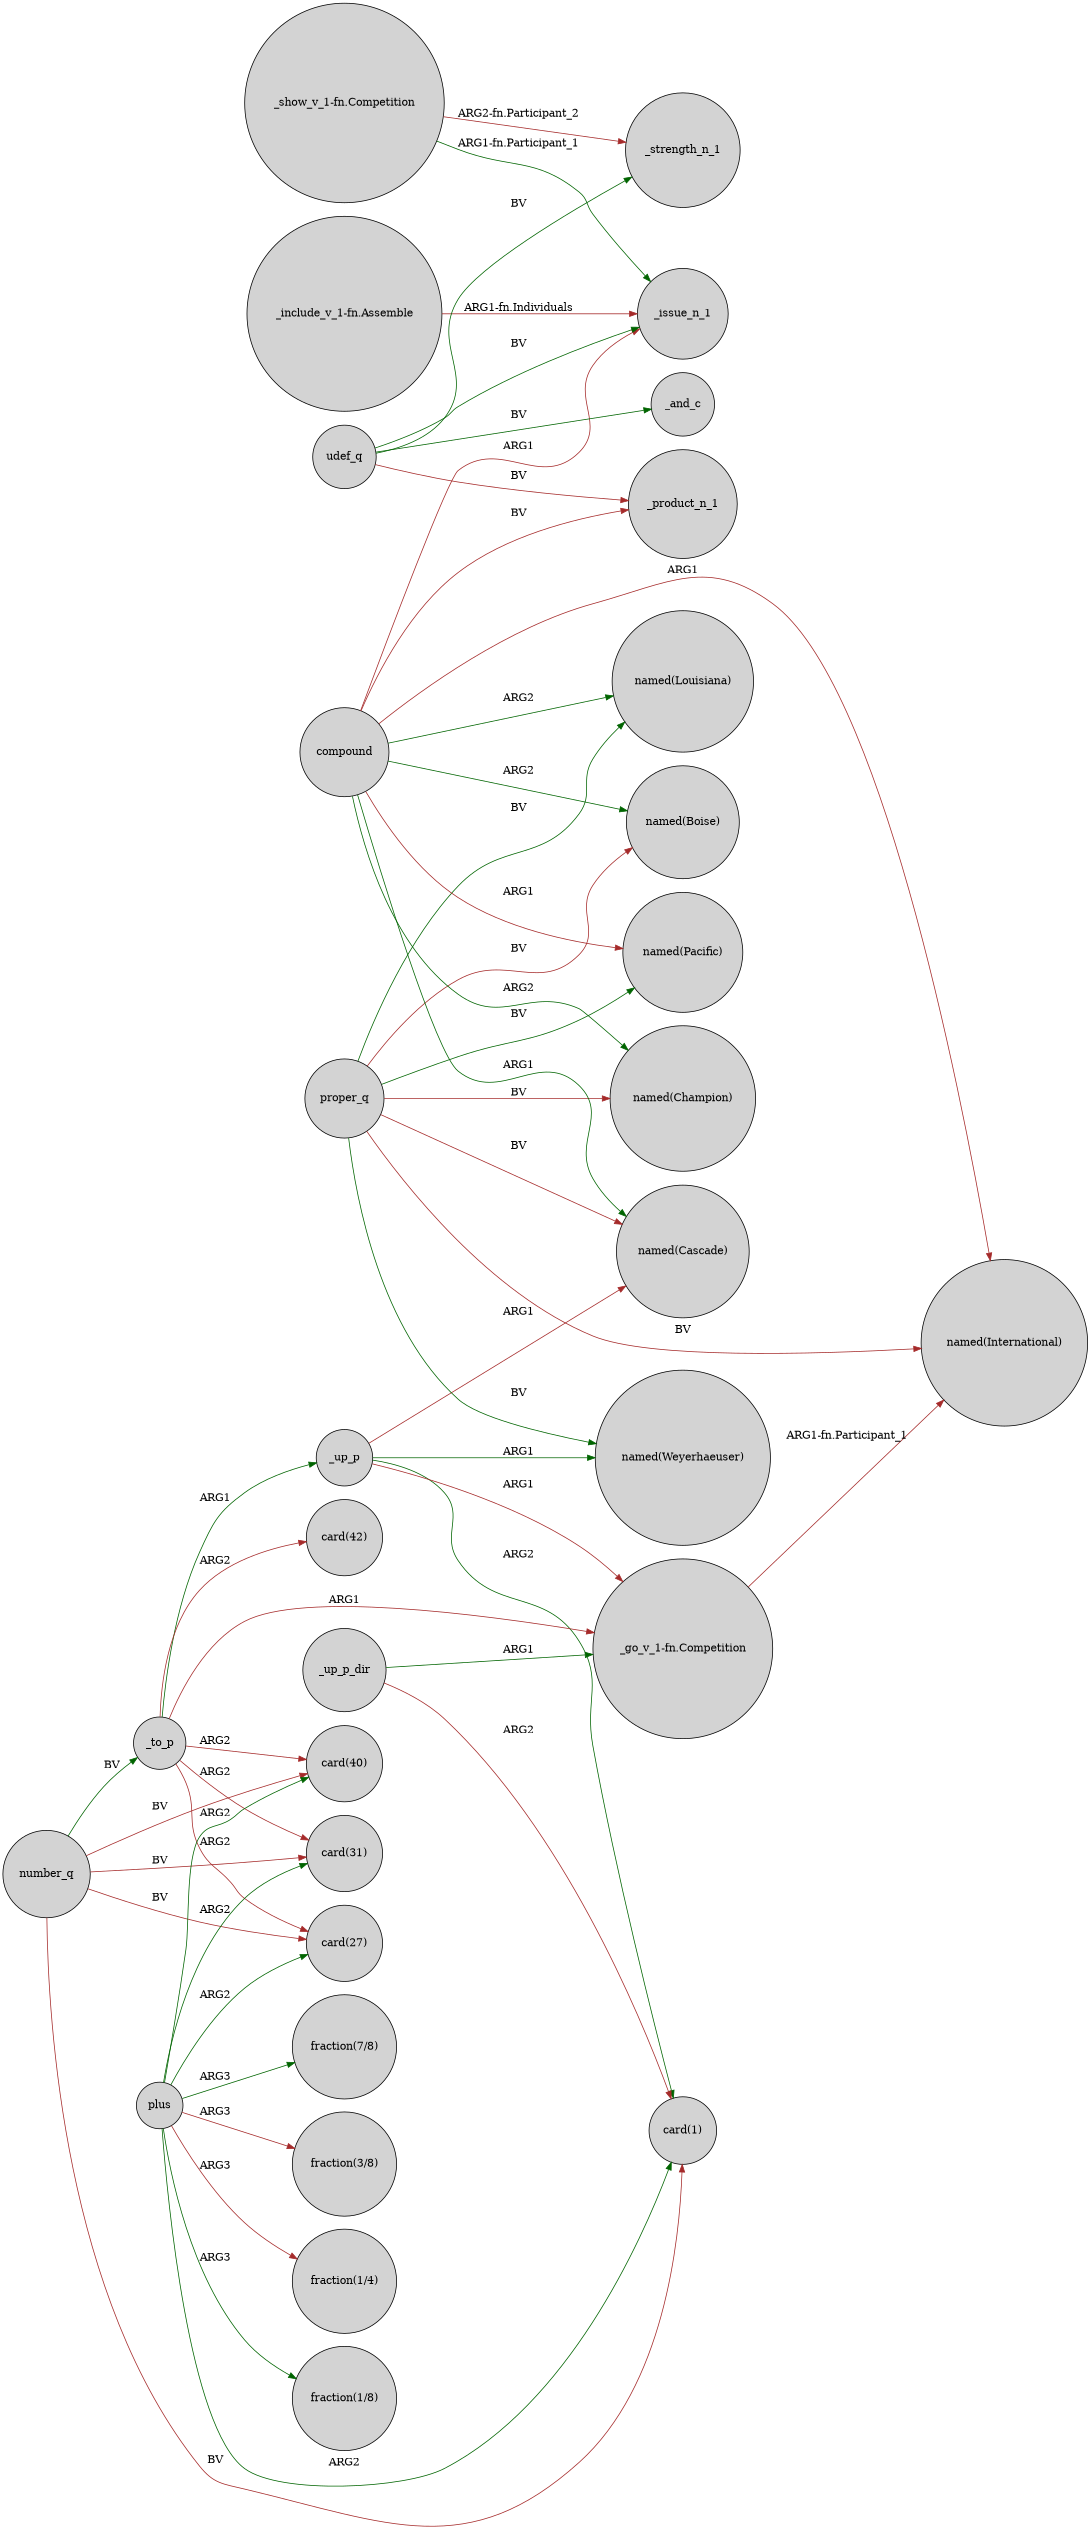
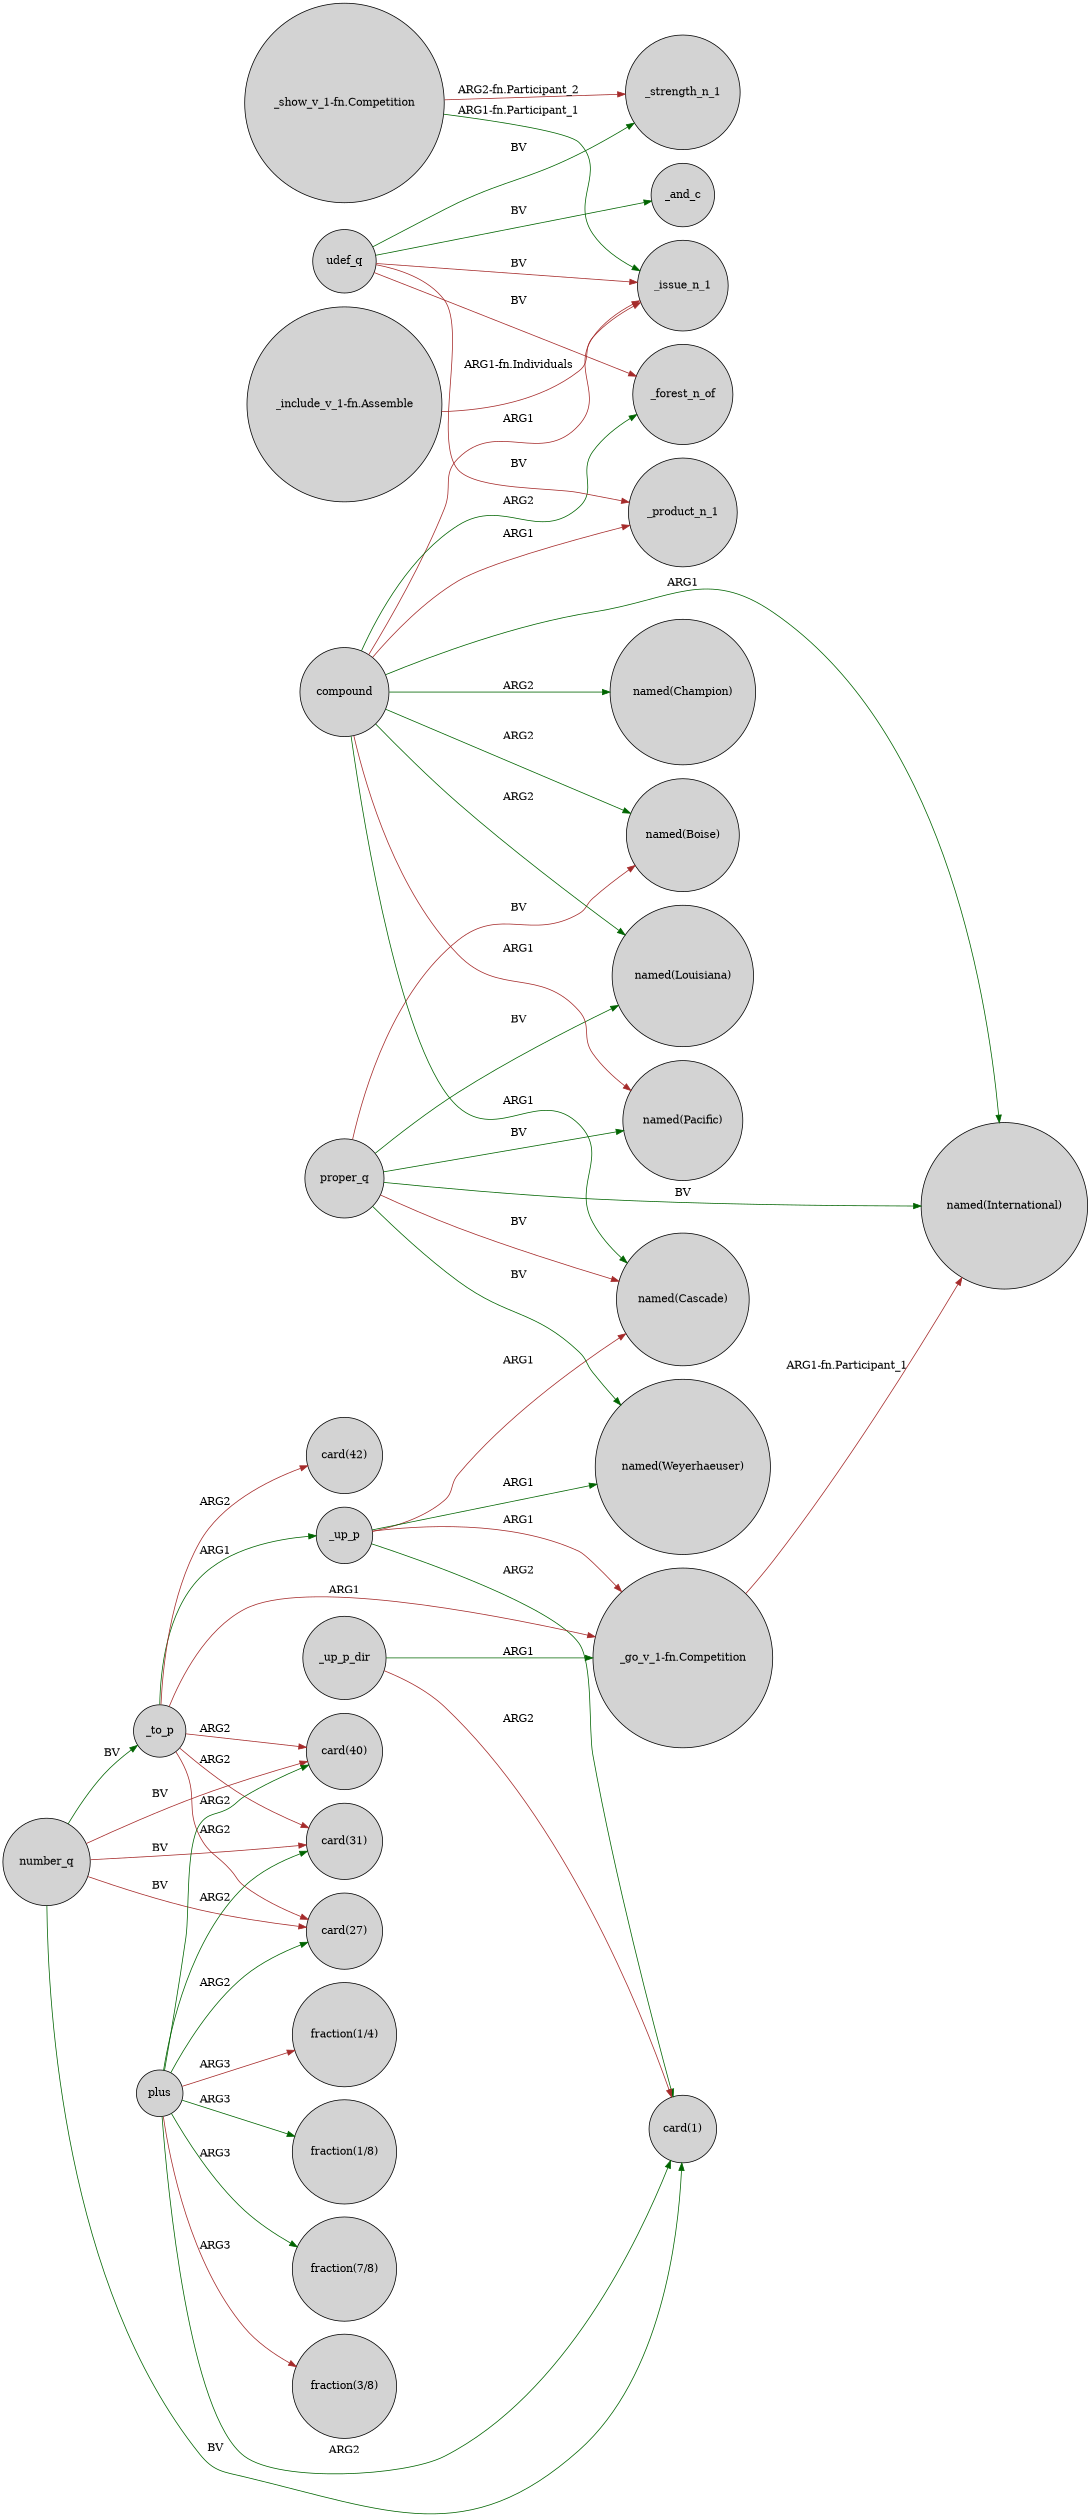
  digraph {
    rankdir=LR
    node [shape=circle style=filled]
    edge [color=brown]
    "_include_v_1-fn.Assemble"
    _issue_n_1
    _up_p
    "named(Cascade)"
    "card(1)"
    "named(Weyerhaeuser)"
    "_go_v_1-fn.Competition"
    proper_q
    "named(Pacific)"
    "named(Boise)"
    "named(Louisiana)"
    "named(International)"
    "named(Champion)"
    compound
+   _forest_n_of
    _product_n_1
    _to_p
    "card(40)"
    "card(42)"
    "card(31)"
    "card(27)"
    number_q
    udef_q
    _and_c
    _strength_n_1
    plus
    "fraction(1/8)"
    "fraction(7/8)"
    "fraction(3/8)"
    "fraction(1/4)"
    "_show_v_1-fn.Competition"
    _up_p_dir
    "_include_v_1-fn.Assemble" -> _issue_n_1 [label="ARG1-fn.Individuals"]
    _up_p -> "named(Cascade)" [label=ARG1]
    _up_p -> "card(1)" [color=darkgreen label=ARG2]
    _up_p -> "named(Weyerhaeuser)" [color=darkgreen label=ARG1]
    _up_p -> "_go_v_1-fn.Competition" [label=ARG1]
    "_go_v_1-fn.Competition" -> "named(International)" [label="ARG1-fn.Participant_1"]
    proper_q -> "named(Cascade)" [label=BV]
    proper_q -> "named(Weyerhaeuser)" [color=darkgreen label=BV]
    proper_q -> "named(Pacific)" [color=darkgreen label=BV]
    proper_q -> "named(Boise)" [label=BV]
    proper_q -> "named(Louisiana)" [color=darkgreen label=BV]
-   proper_q -> "named(International)" [label=BV]
-   proper_q -> "named(Champion)" [label=BV]
+   proper_q -> "named(International)" [color=darkgreen label=BV]
    compound -> _issue_n_1 [label=ARG1]
    compound -> "named(Cascade)" [color=darkgreen label=ARG1]
    compound -> "named(Pacific)" [label=ARG1]
    compound -> "named(Boise)" [color=darkgreen label=ARG2]
    compound -> "named(Louisiana)" [color=darkgreen label=ARG2]
-   compound -> "named(International)" [label=ARG1]
+   compound -> "named(International)" [color=darkgreen label=ARG1]
    compound -> "named(Champion)" [color=darkgreen label=ARG2]
-   compound -> _product_n_1 [label=BV]
+   compound -> _forest_n_of [color=darkgreen label=ARG2]
+   compound -> _product_n_1 [label=ARG1]
    _to_p -> _up_p [color=darkgreen label=ARG1]
    _to_p -> "_go_v_1-fn.Competition" [label=ARG1]
    _to_p -> "card(40)" [label=ARG2]
    _to_p -> "card(42)" [label=ARG2]
    _to_p -> "card(31)" [label=ARG2]
    _to_p -> "card(27)" [label=ARG2]
-   number_q -> "card(1)" [label=BV]
+   number_q -> "card(1)" [color=darkgreen label=BV]
    number_q -> _to_p [color=darkgreen label=BV]
    number_q -> "card(40)" [label=BV]
    number_q -> "card(31)" [label=BV]
    number_q -> "card(27)" [label=BV]
-   udef_q -> _issue_n_1 [color=darkgreen label=BV]
+   udef_q -> _issue_n_1 [label=BV]
+   udef_q -> _forest_n_of [label=BV]
    udef_q -> _product_n_1 [label=BV]
    udef_q -> _and_c [color=darkgreen label=BV]
    udef_q -> _strength_n_1 [color=darkgreen label=BV]
    plus -> "card(1)" [color=darkgreen label=ARG2]
    plus -> "card(40)" [color=darkgreen label=ARG2]
    plus -> "card(31)" [color=darkgreen label=ARG2]
    plus -> "card(27)" [color=darkgreen label=ARG2]
    plus -> "fraction(1/8)" [color=darkgreen label=ARG3]
    plus -> "fraction(7/8)" [color=darkgreen label=ARG3]
    plus -> "fraction(3/8)" [label=ARG3]
    plus -> "fraction(1/4)" [label=ARG3]
    "_show_v_1-fn.Competition" -> _issue_n_1 [color=darkgreen label="ARG1-fn.Participant_1"]
    "_show_v_1-fn.Competition" -> _strength_n_1 [label="ARG2-fn.Participant_2"]
    _up_p_dir -> "card(1)" [label=ARG2]
    _up_p_dir -> "_go_v_1-fn.Competition" [color=darkgreen label=ARG1]
  }
